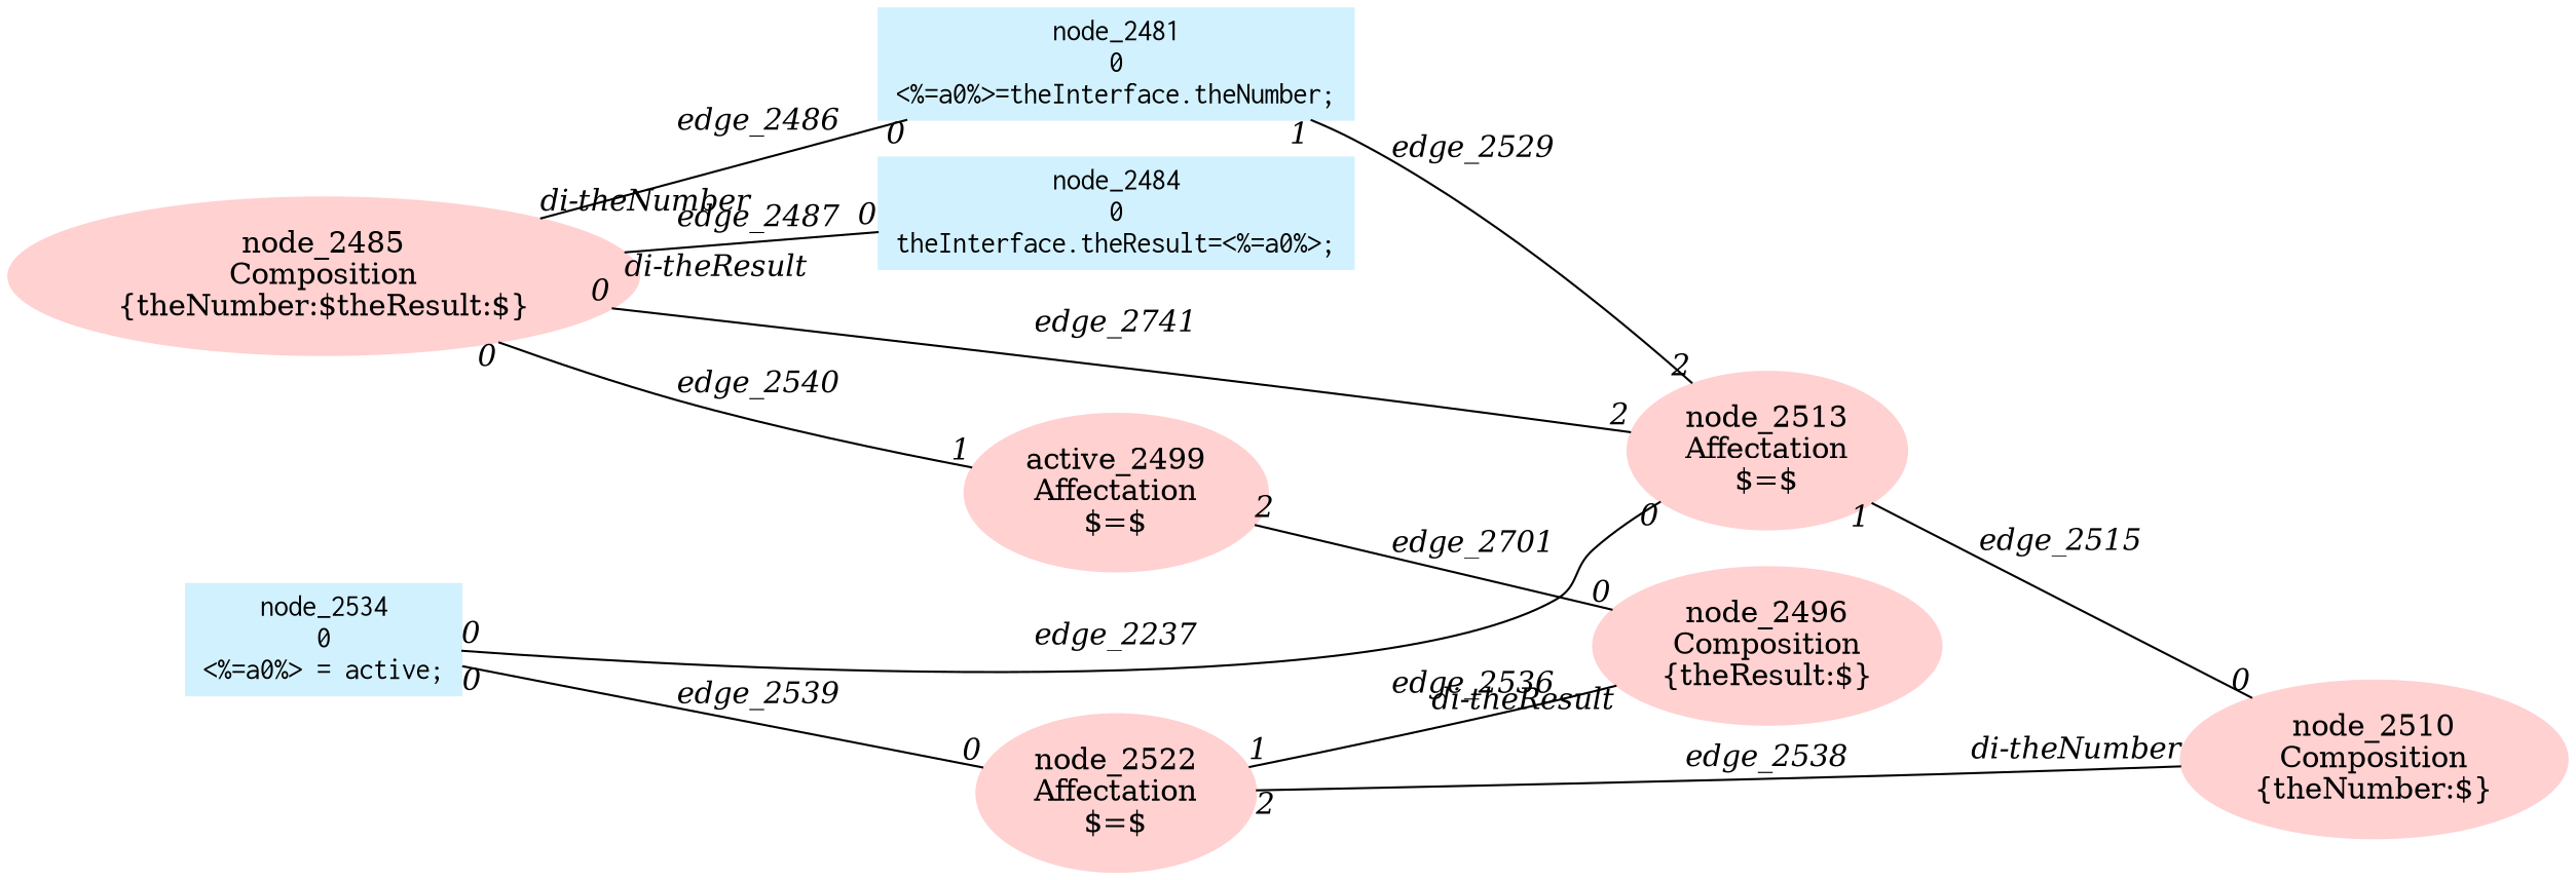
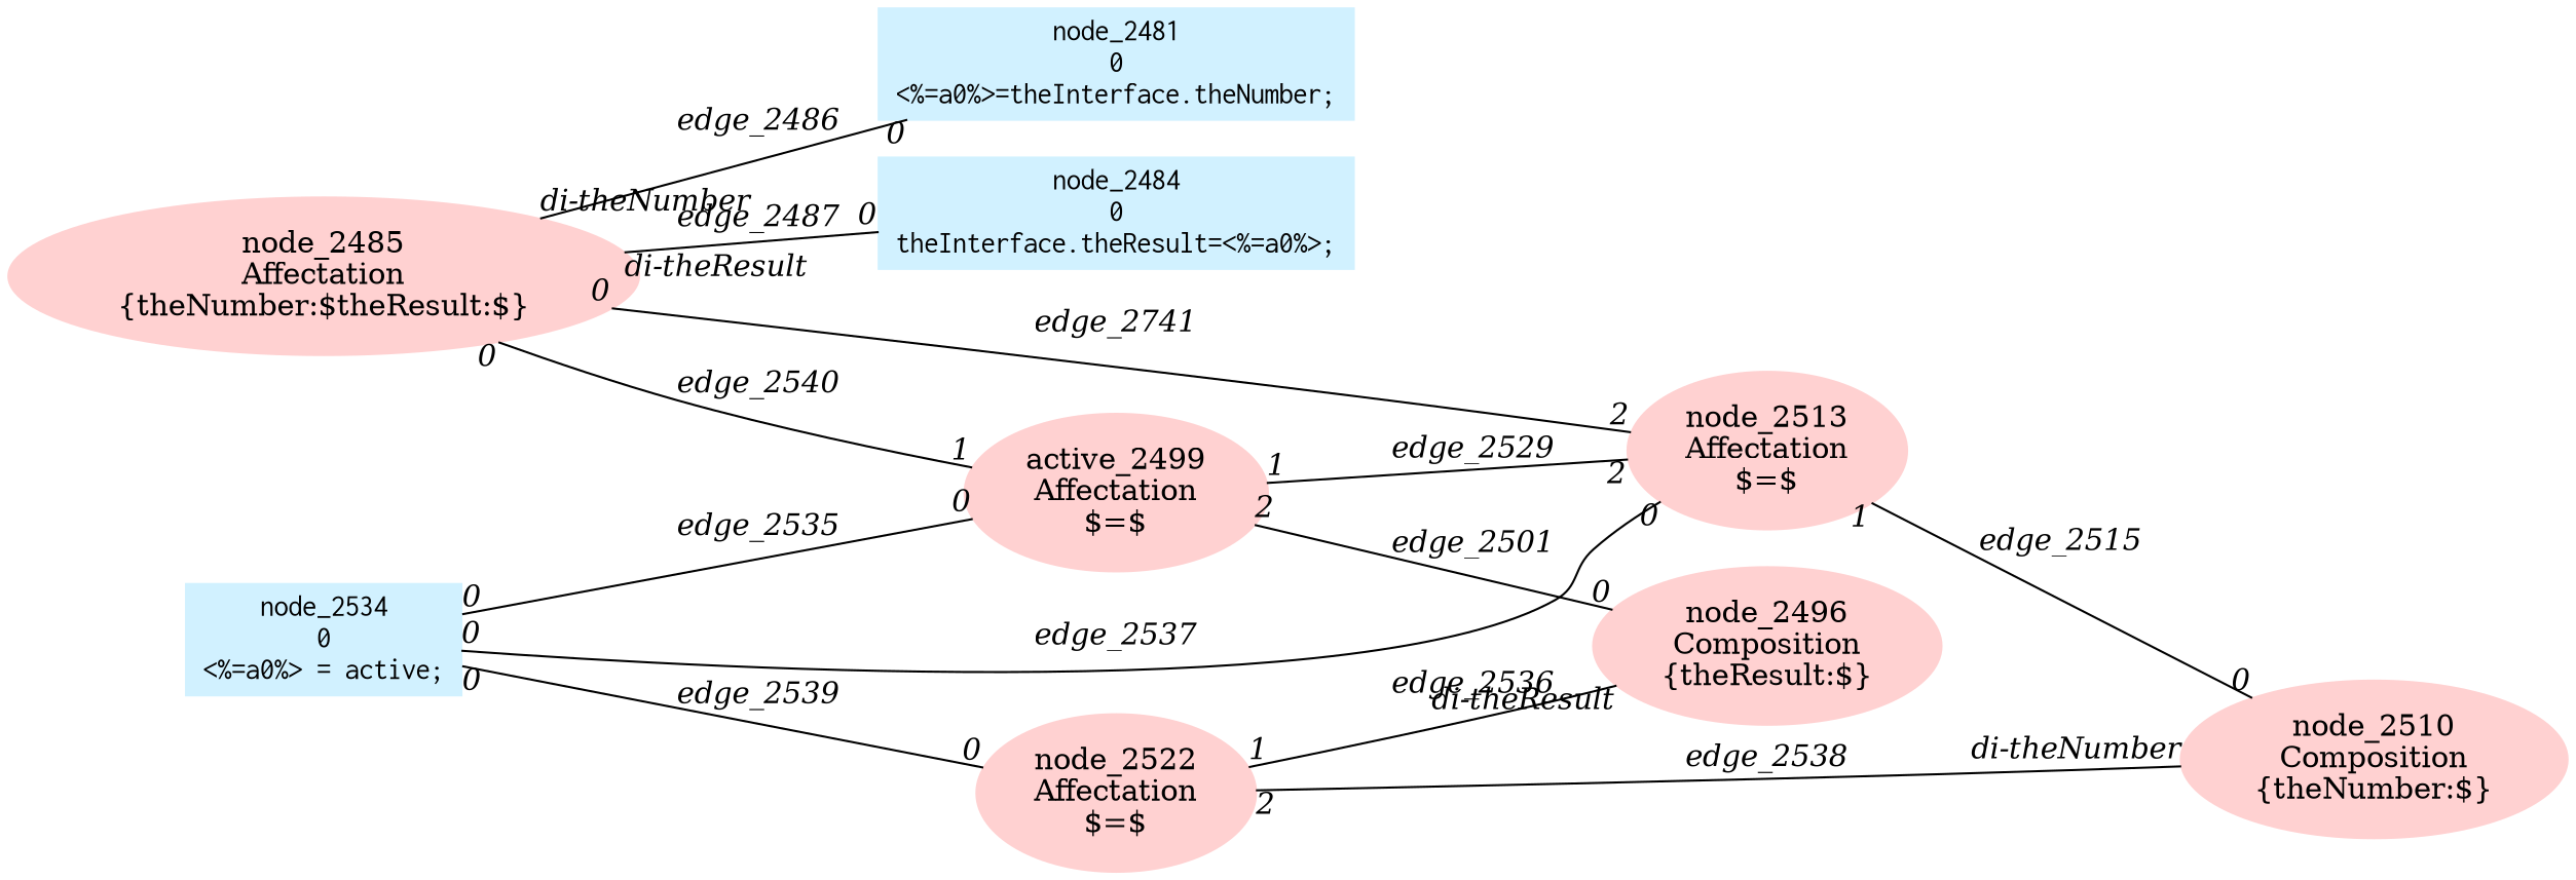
  digraph {
    rankdir=LR
    node [color="#ffd1d1" shape=ellipse style=filled]
    edge [arrowHead=none dir=none fontname="Times-Italic" headlabel=0 taillabel=0]
-   n1 [label="node_2485\nComposition\n{theNumber:$theResult:$}"]
+   n1 [label="node_2485\nAffectation\n{theNumber:$theResult:$}"]
    n2 [label="active_2499\nAffectation\n$=$"]
    n3 [label="node_2513\nAffectation\n$=$"]
    n4 [color="#d1f1ff" fontname=Courier label="node_2481\n0\n<%=a0%>=theInterface.theNumber;\n" shape=box]
    n5 [color="#d1f1ff" fontname=Courier label="node_2484\n0\ntheInterface.theResult=<%=a0%>;\n" shape=box]
    n6 [label="node_2496\nComposition\n{theResult:$}"]
    n7 [label="node_2510\nComposition\n{theNumber:$}"]
    n8 [label="node_2522\nAffectation\n$=$"]
    n9 [color="#d1f1ff" fontname=Courier label="node_2534\n0\n<%=a0%> = active;\n" shape=box]
    n1 -> n2 [headlabel=1 label=edge_2540]
    n1 -> n3 [headlabel=2 label=edge_2741]
    n1 -> n4 [label=edge_2486 taillabel="di-theNumber"]
    n1 -> n5 [label=edge_2487 taillabel="di-theResult"]
-   n4 -> n3 [headlabel=2 label=edge_2529 taillabel=1]
-   n2 -> n6 [label=edge_2701 taillabel=2]
+   n2 -> n3 [headlabel=2 label=edge_2529 taillabel=1]
+   n2 -> n6 [label=edge_2501 taillabel=2]
    n3 -> n7 [label=edge_2515 taillabel=1]
    n8 -> n6 [headlabel="di-theResult" label=edge_2536 taillabel=1]
    n8 -> n7 [headlabel="di-theNumber" label=edge_2538 taillabel=2]
-   n9 -> n3 [label=edge_2237]
+   n9 -> n2 [label=edge_2535]
+   n9 -> n3 [label=edge_2537]
    n9 -> n8 [label=edge_2539]
  }
